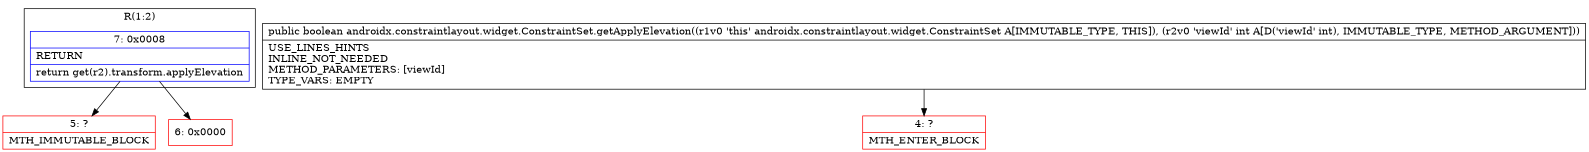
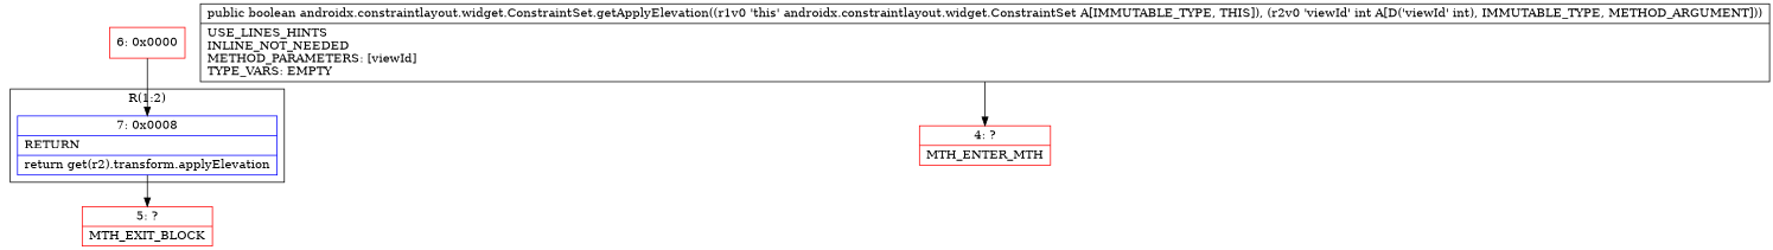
  digraph {
    node [color=red shape=record]
    n1 [color=blue label="{7\:\ 0x0008|RETURN\l|return get(r2).transform.applyElevation\l}"]
-   n2 [label="{5\:\ ?|MTH_IMMUTABLE_BLOCK\l}"]
-   n3 [label="{4\:\ ?|MTH_ENTER_BLOCK\l}"]
+   n2 [label="{5\:\ ?|MTH_EXIT_BLOCK\l}"]
+   n3 [label="{4\:\ ?|MTH_ENTER_MTH\l}"]
    n4 [label="{6\:\ 0x0000}"]
    n5 [label="{public boolean androidx.constraintlayout.widget.ConstraintSet.getApplyElevation((r1v0 'this' androidx.constraintlayout.widget.ConstraintSet A[IMMUTABLE_TYPE, THIS]), (r2v0 'viewId' int A[D('viewId' int), IMMUTABLE_TYPE, METHOD_ARGUMENT]))  | USE_LINES_HINTS\lINLINE_NOT_NEEDED\lMETHOD_PARAMETERS: [viewId]\lTYPE_VARS: EMPTY\l}" color=""]
    subgraph cluster_1 {
      label="R(1:2)"
      n1
    }
    n1 -> n2
-   n1 -> n4
+   n4 -> n1
    n5 -> n3
  }
